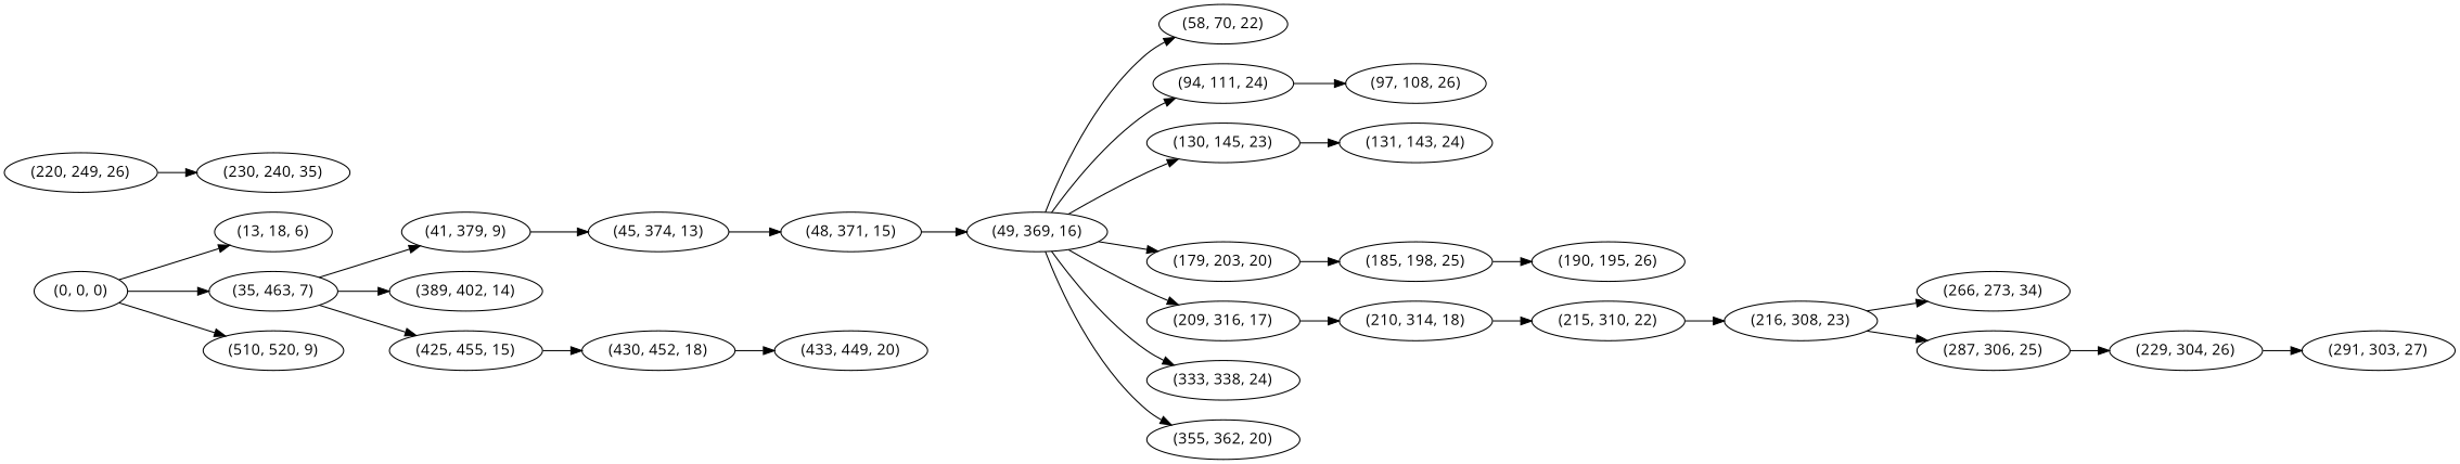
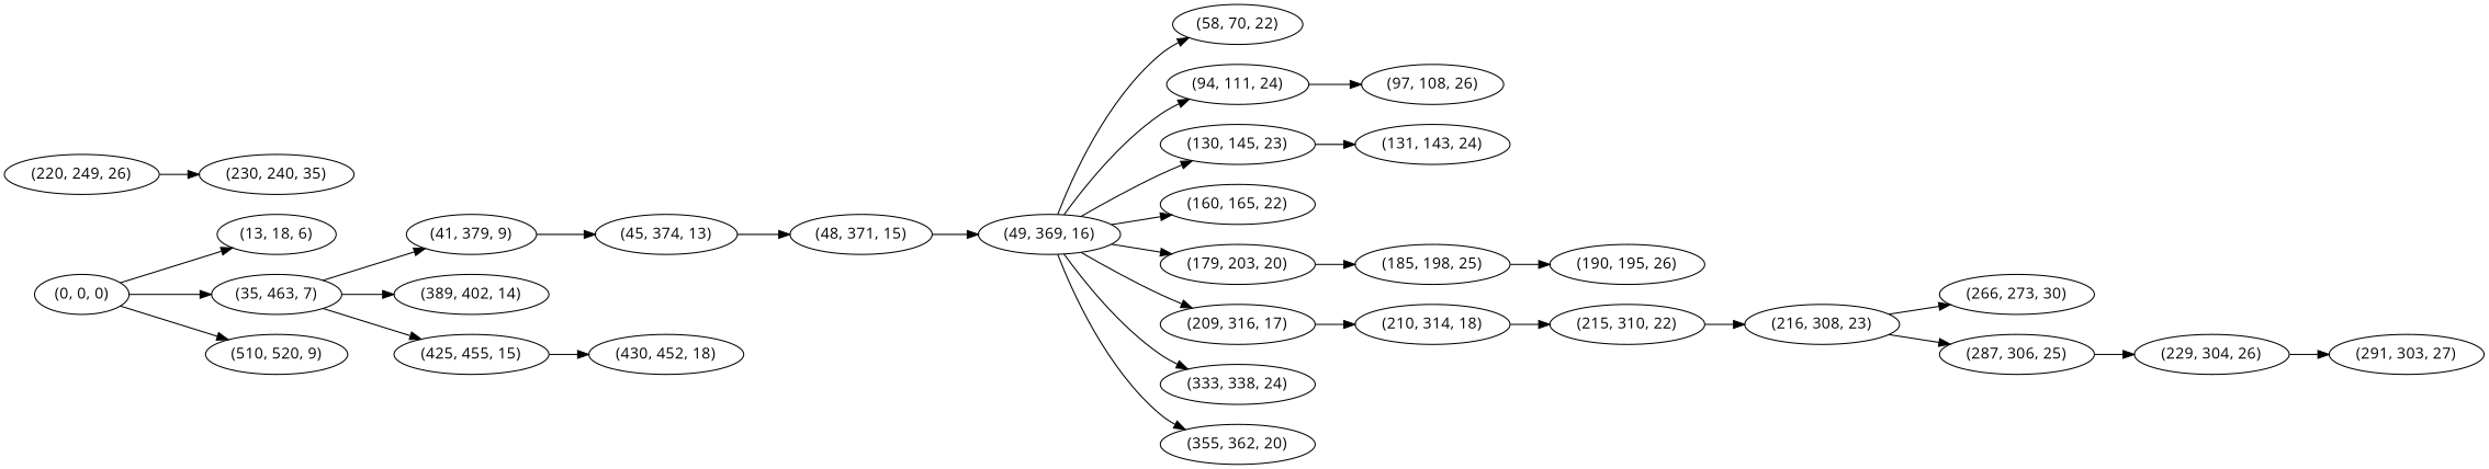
  digraph {
    fontname="Open Sans"
    rankdir=LR
    node [fontname="Open Sans"]
    edge [fontname="Open Sans"]
    "(0, 0, 0)"
    "(13, 18, 6)"
    "(35, 463, 7)"
    "(510, 520, 9)"
    "(41, 379, 9)"
    "(389, 402, 14)"
    "(425, 455, 15)"
    "(45, 374, 13)"
    "(430, 452, 18)"
    "(48, 371, 15)"
    "(49, 369, 16)"
    "(58, 70, 22)"
    "(94, 111, 24)"
    "(130, 145, 23)"
+   "(160, 165, 22)"
    "(179, 203, 20)"
    "(209, 316, 17)"
    "(333, 338, 24)"
    "(355, 362, 20)"
    "(97, 108, 26)"
    "(131, 143, 24)"
    "(185, 198, 25)"
    "(210, 314, 18)"
    "(190, 195, 26)"
    "(215, 310, 22)"
    "(216, 308, 23)"
-   "(266, 273, 34)"
+   "(266, 273, 34)" [label="(266, 273, 30)"]
    "(287, 306, 25)"
    n29 [label="(229, 304, 26)"]
    "(220, 249, 26)"
    "(230, 240, 35)"
    "(291, 303, 27)"
-   "(433, 449, 20)"
    "(0, 0, 0)" -> "(13, 18, 6)"
    "(0, 0, 0)" -> "(35, 463, 7)"
    "(0, 0, 0)" -> "(510, 520, 9)"
    "(35, 463, 7)" -> "(41, 379, 9)"
    "(35, 463, 7)" -> "(389, 402, 14)"
    "(35, 463, 7)" -> "(425, 455, 15)"
    "(41, 379, 9)" -> "(45, 374, 13)"
    "(425, 455, 15)" -> "(430, 452, 18)"
    "(45, 374, 13)" -> "(48, 371, 15)"
-   "(430, 452, 18)" -> "(433, 449, 20)"
    "(48, 371, 15)" -> "(49, 369, 16)"
    "(49, 369, 16)" -> "(58, 70, 22)"
    "(49, 369, 16)" -> "(94, 111, 24)"
    "(49, 369, 16)" -> "(130, 145, 23)"
+   "(49, 369, 16)" -> "(160, 165, 22)"
    "(49, 369, 16)" -> "(179, 203, 20)"
    "(49, 369, 16)" -> "(209, 316, 17)"
    "(49, 369, 16)" -> "(333, 338, 24)"
    "(49, 369, 16)" -> "(355, 362, 20)"
    "(94, 111, 24)" -> "(97, 108, 26)"
    "(130, 145, 23)" -> "(131, 143, 24)"
    "(179, 203, 20)" -> "(185, 198, 25)"
    "(209, 316, 17)" -> "(210, 314, 18)"
    "(185, 198, 25)" -> "(190, 195, 26)"
    "(210, 314, 18)" -> "(215, 310, 22)"
    "(215, 310, 22)" -> "(216, 308, 23)"
    "(216, 308, 23)" -> "(266, 273, 34)"
    "(216, 308, 23)" -> "(287, 306, 25)"
    "(287, 306, 25)" -> n29
    n29 -> "(291, 303, 27)"
    "(220, 249, 26)" -> "(230, 240, 35)"
  }
